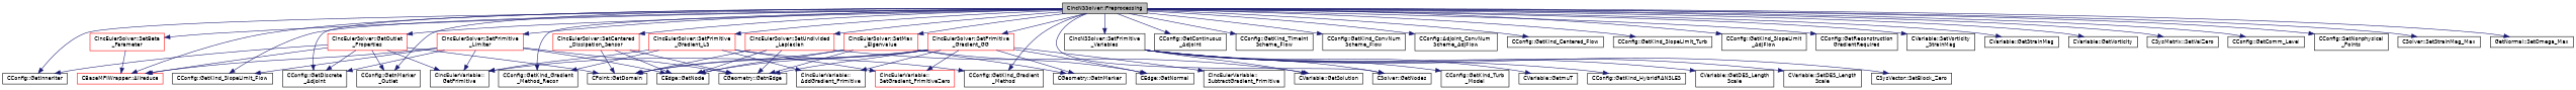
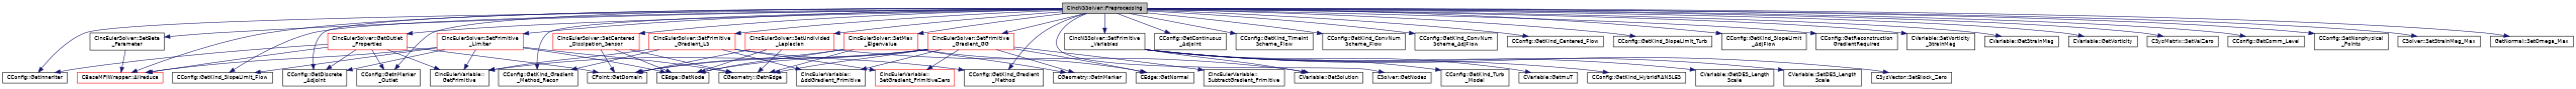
  digraph {
    rankdir=TB
    node [color=black fillcolor=white fontname=Helvetica fontsize=10 shape=record style=filled]
    edge [color=midnightblue fontname=Helvetica fontsize=10 labelfontname=Helvetica labelfontsize=10 style=solid]
    n1 [fillcolor=grey75 fontcolor=black height=0.2 label="CIncNSSolver::Preprocessing" width=0.4]
    n2 [height=0.2 label="CConfig::GetInnerIter" width=0.4]
    n3 [height=0.2 label="CConfig::GetContinuous\l_Adjoint" width=0.4]
    n4 [height=0.2 label="CConfig::GetDiscrete\l_Adjoint" width=0.4]
    n5 [height=0.2 label="CConfig::GetKind_TimeInt\lScheme_Flow" width=0.4]
    n6 [height=0.2 label="CConfig::GetKind_ConvNum\lScheme_Flow" width=0.4]
-   n7 [height=0.2 label="CConfig::Adjoint_ConvNum\lScheme_AdjFlow" width=0.4]
+   n7 [height=0.2 label="CConfig::GetKind_ConvNum\lScheme_AdjFlow" width=0.4]
    n8 [height=0.2 label="CConfig::GetKind_Centered_Flow" width=0.4]
    n9 [height=0.2 label="CConfig::GetKind_SlopeLimit_Flow" width=0.4]
    n10 [height=0.2 label="CConfig::GetKind_SlopeLimit_Turb" width=0.4]
    n11 [height=0.2 label="CConfig::GetKind_SlopeLimit\l_AdjFlow" width=0.4]
    n12 [height=0.2 label="CConfig::GetnMarker\l_Outlet" width=0.4]
    n13 [height=0.2 label="CIncNSSolver::SetPrimitive\l_Variables" width=0.4]
    n14 [height=0.2 label="CSolver::GetNodes" width=0.4]
    n15 [height=0.2 label="CConfig::GetReconstruction\lGradientRequired" width=0.4]
    n16 [height=0.2 label="CConfig::GetKind_Gradient\l_Method_Recon" width=0.4]
    n17 [color=red height=0.2 label="CIncEulerSolver::SetPrimitive\l_Gradient_GG" width=0.4]
    n18 [color=red height=0.2 label="CIncEulerSolver::SetPrimitive\l_Gradient_LS" width=0.4]
    n19 [height=0.2 label="CConfig::GetKind_Gradient\l_Method" width=0.4]
    n20 [color=red height=0.2 label="CIncEulerSolver::SetPrimitive\l_Limiter" width=0.4]
    n21 [color=red height=0.2 label="CBaseMPIWrapper::Allreduce" width=0.4]
    n22 [color=red height=0.2 label="CIncEulerSolver::SetMax\l_Eigenvalue" width=0.4]
    n23 [color=red height=0.2 label="CIncEulerSolver::SetCentered\l_Dissipation_Sensor" width=0.4]
    n24 [color=red height=0.2 label="CIncEulerSolver::SetUndivided\l_Laplacian" width=0.4]
-   n25 [color=red height=0.2 label="CIncEulerSolver::SetBeta\l_Parameter" width=0.4]
+   n25 [height=0.2 label="CIncEulerSolver::SetBeta\l_Parameter" width=0.4]
    n26 [color=red height=0.2 label="CIncEulerSolver::GetOutlet\l_Properties" width=0.4]
    n27 [height=0.2 label="CVariable::SetVorticity\l_StrainMag" width=0.4]
    n28 [height=0.2 label="CVariable::GetStrainMag" width=0.4]
    n29 [height=0.2 label="CVariable::GetVorticity" width=0.4]
    n30 [height=0.2 label="CSysMatrix::SetValZero" width=0.4]
    n31 [height=0.2 label="CConfig::GetComm_Level" width=0.4]
    n32 [height=0.2 label="CConfig::SetNonphysical\l_Points" width=0.4]
    n33 [height=0.2 label="CSolver::SetStrainMag_Max" width=0.4]
    n34 [height=0.2 label="GetNormal::SetOmega_Max" width=0.4]
    n35 [height=0.2 label="CConfig::GetKind_Turb\l_Model" width=0.4]
    n36 [height=0.2 label="CVariable::GetmuT" width=0.4]
    n37 [height=0.2 label="CVariable::GetSolution" width=0.4]
    n38 [height=0.2 label="CConfig::GetKind_HybridRANSLES" width=0.4]
    n39 [height=0.2 label="CVariable::GetDES_Length\lScale" width=0.4]
    n40 [height=0.2 label="CVariable::SetDES_Length\lScale" width=0.4]
    n41 [height=0.2 label="CSysVector::SetBlock_Zero" width=0.4]
    n42 [color=red height=0.2 label="CIncEulerVariable::\lSetGradient_PrimitiveZero" width=0.4]
    n43 [height=0.2 label="CGeometry::GetnEdge" width=0.4]
    n44 [height=0.2 label="CEdge::GetNode" width=0.4]
    n45 [height=0.2 label="CIncEulerVariable::\lGetPrimitive" width=0.4]
    n46 [height=0.2 label="CEdge::GetNormal" width=0.4]
    n47 [height=0.2 label="CPoint::GetDomain" width=0.4]
    n48 [height=0.2 label="CIncEulerVariable::\lAddGradient_Primitive" width=0.4]
    n49 [height=0.2 label="CIncEulerVariable::\lSubtractGradient_Primitive" width=0.4]
    n50 [height=0.2 label="CGeometry::GetnMarker" width=0.4]
    n1 -> n2
    n1 -> n3
    n1 -> n4
    n1 -> n5
    n1 -> n6
    n1 -> n7
    n1 -> n8
    n1 -> n9
    n1 -> n10
    n1 -> n11
    n1 -> n12
    n1 -> n13
    n1 -> n14
    n1 -> n15
    n1 -> n16
    n1 -> n17
    n1 -> n18
    n1 -> n19
    n1 -> n20
    n1 -> n21
    n1 -> n22
    n1 -> n23
    n1 -> n24
    n1 -> n25
    n1 -> n26
    n1 -> n27
    n1 -> n28
    n1 -> n29
    n1 -> n30
    n1 -> n31
    n1 -> n32
    n1 -> n33
    n1 -> n34
-   n13 -> n14
    n13 -> n35
    n13 -> n36
    n13 -> n37
    n13 -> n38
    n13 -> n39
    n13 -> n40
    n13 -> n41
    n17 -> n42
    n17 -> n43
    n17 -> n44
    n17 -> n45
    n17 -> n46
    n17 -> n47
    n17 -> n48
    n17 -> n49
    n17 -> n50
    n18 -> n16
    n18 -> n19
    n18 -> n42
    n18 -> n45
    n18 -> n48
    n20 -> n4
    n20 -> n9
    n20 -> n21
    n20 -> n43
    n20 -> n44
    n20 -> n45
    n22 -> n43
    n22 -> n44
    n22 -> n46
    n22 -> n47
    n22 -> n50
    n23 -> n43
    n23 -> n44
    n23 -> n47
    n24 -> n37
    n24 -> n43
    n24 -> n44
    n24 -> n47
    n25 -> n21
    n26 -> n2
    n26 -> n4
    n26 -> n12
    n26 -> n21
    n26 -> n45
    n26 -> n47
  }
